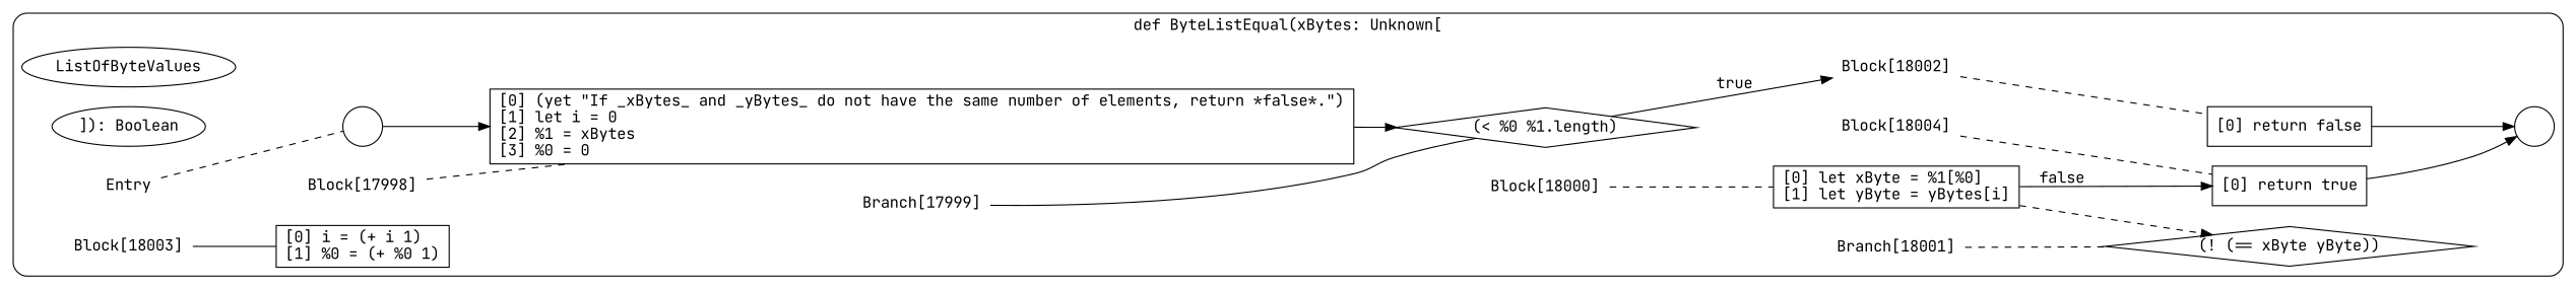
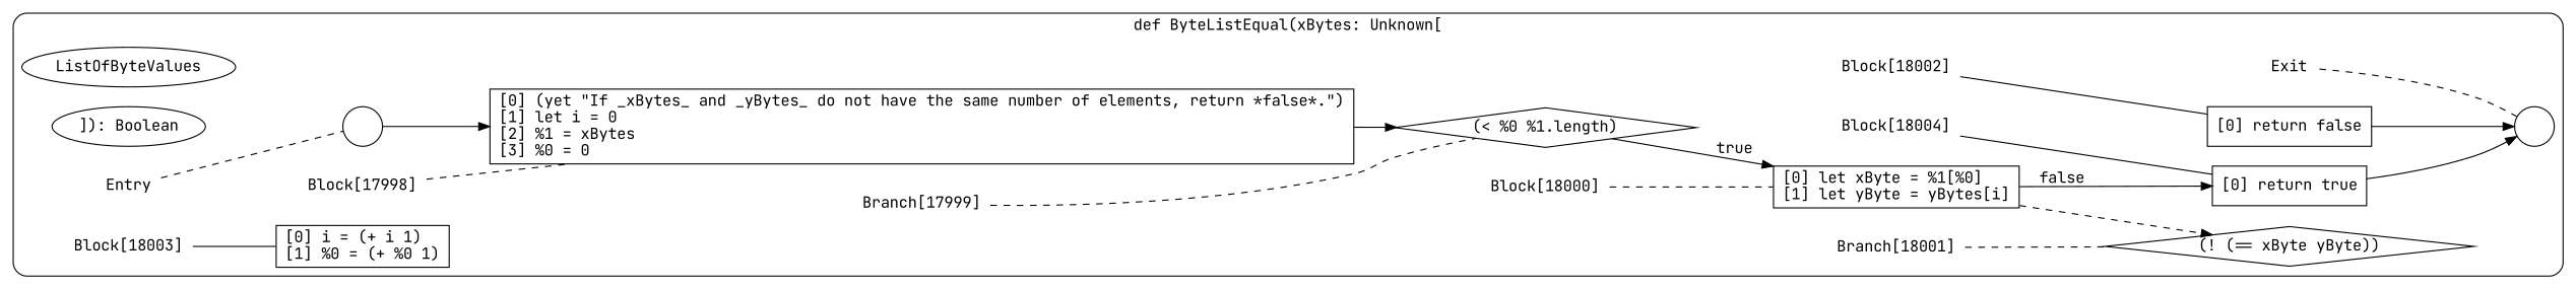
  digraph {
    fontname="JetBrains Mono"
    rankdir=LR
    node [fontname="JetBrains Mono" shape=none]
    edge [arrowhead=none color=black fontname="JetBrains Mono" style=dashed]
    ListOfByteValues [shape=""]
    "]): Boolean" [shape=""]
    n3 [label=<<font color="black">Entry</font>>]
    n4 [color=black fillcolor=white label=" " shape=circle style=filled]
    n5 [color=black fillcolor=white label=<<font color="black">[0] (yet &quot;If _xBytes_ and _yBytes_ do not have the same number of elements, return *false*.&quot;)<BR ALIGN="LEFT"/>[1] let i = 0<BR ALIGN="LEFT"/>[2] %1 = xBytes<BR ALIGN="LEFT"/>[3] %0 = 0<BR ALIGN="LEFT"/></font>> shape=box style=filled]
    n6 [color=black fillcolor=white label=<<font color="black">(&lt; %0 %1.length)</font>> shape=diamond style=filled]
+   n7 [label=<<font color="black">Exit</font>>]
    n8 [color=black fillcolor=white label=" " shape=circle style=filled]
    n9 [label=<<font color="black">Block[17998]</font>>]
    n10 [color=black fillcolor=white label=<<font color="black">[0] let xByte = %1[%0]<BR ALIGN="LEFT"/>[1] let yByte = yBytes[i]<BR ALIGN="LEFT"/></font>> shape=box style=filled]
    n11 [color=black fillcolor=white label=<<font color="black">[0] return true<BR ALIGN="LEFT"/></font>> shape=box style=filled]
    n12 [label=<<font color="black">Branch[17999]</font>>]
    n13 [color=black fillcolor=white label=<<font color="black">(! (== xByte yByte))</font>> shape=diamond style=filled]
    n14 [label=<<font color="black">Block[18000]</font>>]
    n15 [color=black fillcolor=white label=<<font color="black">[0] return false<BR ALIGN="LEFT"/></font>> shape=box style=filled]
    n16 [color=black fillcolor=white label=<<font color="black">[0] i = (+ i 1)<BR ALIGN="LEFT"/>[1] %0 = (+ %0 1)<BR ALIGN="LEFT"/></font>> shape=box style=filled]
    n17 [label=<<font color="black">Block[18004]</font>>]
    n18 [label=<<font color="black">Branch[18001]</font>>]
    n19 [label=<<font color="black">Block[18002]</font>>]
    n20 [label=<<font color="black">Block[18003]</font>>]
    subgraph cluster_1 {
      label="def ByteListEqual(xBytes: Unknown["
      style=rounded
      ListOfByteValues
      "]): Boolean"
      n3
      n4
      n5
      n6
+     n7
      n8
      n9
      n10
      n11
      n12
      n13
      n14
      n15
      n16
      n17
      n18
      n19
      n20
    }
    n3 -> n4
    n4 -> n5 [arrowhead="" style=""]
    n5 -> n6 [arrowhead="" style=""]
-   n6 -> n19 [label=<<font color="black">true</font>> arrowhead="" style=""]
+   n6 -> n10 [label=<<font color="black">true</font>> arrowhead="" style=""]
+   n7 -> n8
    n9 -> n5
    n10 -> n11 [label=<<font color="black">false</font>> arrowhead="" style=""]
    n10 -> n13 [arrowhead=""]
    n11 -> n8 [arrowhead="" style=""]
-   n12 -> n6 [style=solid]
+   n12 -> n6
    n14 -> n10
    n15 -> n8 [arrowhead="" style=""]
-   n17 -> n11
+   n17 -> n11 [style=solid]
    n18 -> n13
-   n19 -> n15
+   n19 -> n15 [style=solid]
    n20 -> n16 [style=solid]
  }
